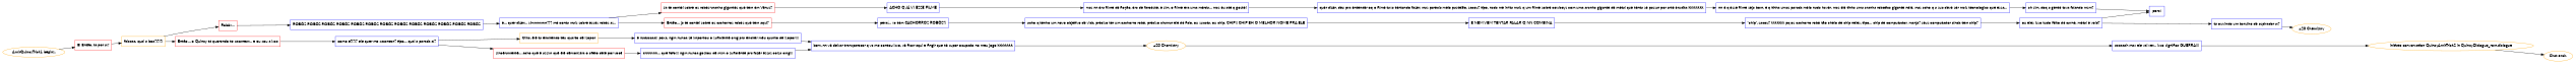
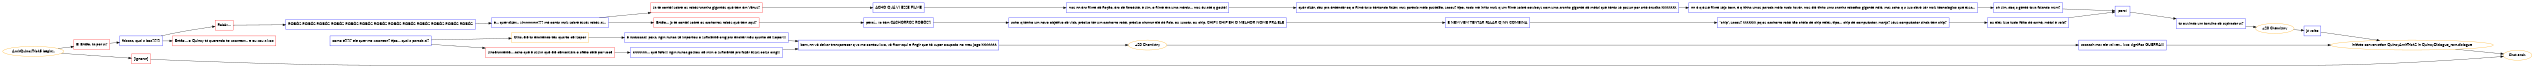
  digraph {
    fontname=Lato
    rankdir=LR
    node [color=blue fontname=Lato shape=box]
    edge [fontname=Lato]
-   "AmirQuincyTrick1 begins." [color=orange shape=""]
+   "AmirQuincyTrick1 begins." [color=orange label="AmirQuincyTrick5 begins." shape=""]
    n2 [color=red label="Ei Então, tá por aí?"]
-   n4 [color=orange label="falaaaa, qual a boa?!?!?!"]
+   n3 [color=red label="[Ignorar]"]
+   n4 [label="falaaaa, qual a boa?!?!?!"]
    "Chat ends." [color=orange shape=""]
    n6 [color=red label="Robôs…"]
    n7 [color=red label="Então… o Quincy tá querendo te sacanear… e eu sou a isca"]
    n8 [label="ROBÔS ROBÔS ROBÔS ROBÔS ROBÔS ROBÔS ROBÔS ROBÔS ROBÔS ROBÔS ROBÔS ROBÔS ROBÔS"]
    n9 [label="como é?!?!? ele quer me sacanear? tipo… qual a parada aí?"]
    n10 [label="é… quer dizer… simmmmm??? me conta mais sobre esses robôs aí…"]
    n11 [color=orange label="Olha, ele tá enchendo teu quarto de isopor"]
    n12 [color=red label="Sinceramente… acho que é assim que ele demonstra o afeto dele por você"]
    n13 [color=red label="Já te contei sobre os robôs-aranha gigantes que tem em Vênus?"]
    n14 [color=red label="Então… já te contei sobre os cachorros robôs que tem aqui?"]
    n15 [label="é nadaaaaa!! poxa, ngm nunca se importou o suficiente cmg pra encher meu quarto de isopor!!!"]
    n16 [label="ahhhhhh… que fofo!!! ngm nunca gostou de mim o suficiente pra fazer essas coisa cmg!!!"]
    n17 [label="ACHO Q JÁ VI ESSE FILME"]
    n18 [label="peraí… vc tem CACHORROS ROBÔS?!"]
    n19 [label="bem, nn vô deixar transparecer q vc me contou isso, vô ficar aqui e fingir que tô super ocupado no meu jogo kkkkkkkk"]
    n20 [label="mas nn era filme de ficção, era de faroeste. e sim, o filme era uma merda… mas eu até q gostei"]
    n21 [label="acho q tenho um novo objetivo de vida. preciso ter um cachorro robô. preciso chamar ele de fido. ou sucata. ou chip. CHIP!! CHIP EH O MELHOR NOME PRA ELE"]
    n22 [color=orange label="+20 Chemistry" shape=""]
    n23 [label="quer dizer, deu pra entender oq o filme tava tentando fazer, mas parecia meio pastelão, sacou? tipo, nada me irrita mais q um filme sobre cowboys com uma aranha gigante de metal que tenta se passar por arte erudita kkkkkkkk"]
    n24 [label="E NEM VEM TENTAR FALAR Q NN COMBINA"]
    n25 [label="aaaaaah mas ele vai ver… isso significa GUERRA!!!"]
    n26 [label="nn é q esse filme seja bom, é q tinha umas parada meio nada haver. mas ele tinha uma aranha robótica gigante nele. mas acho q a sua deve ser mais tecnológica que essa…"]
    n27 [label="\"chip\", sacou? kkkkkkk pq os cachorro robô tão cheio de chip neles, tipo… chip de computador, manja? seus computador ainda tem chip?"]
    n28 [color=orange label="Initiate conversation QuincyAmirTrick2 in QuincyDialogue_rom.dialogue" shape=""]
    n29 [label="ah sim, doq a gente tava falando msm?"]
    n30 [label="ou eles isso tudo feito de carne, metal e void?"]
    n31 [label="peraí"]
    n32 [label="tá ouvindo um barulho de aspirador aí?"]
    n33 [color=orange label="+20 Chemistry" shape=""]
+   n34 [label="já volto"]
    "AmirQuincyTrick1 begins." -> n2
+   "AmirQuincyTrick1 begins." -> n3
    n2 -> n4
+   n3 -> "Chat ends."
    n4 -> n6
    n4 -> n7
    n6 -> n8
-   n7 -> n9
    n8 -> n10
    n9 -> n11
    n9 -> n12
    n10 -> n13
    n10 -> n14
    n11 -> n15
    n12 -> n16
    n13 -> n17
    n14 -> n18
    n15 -> n19
    n16 -> n19
    n17 -> n20
    n18 -> n21
    n19 -> n22
    n20 -> n23
    n21 -> n24
    n22 -> n25
    n23 -> n26
    n24 -> n27
    n25 -> n28
    n26 -> n29
    n27 -> n30
    n28 -> "Chat ends."
    n29 -> n31
    n30 -> n31
-   n30 -> n32
+   n31 -> n32
    n32 -> n33
+   n33 -> n34
+   n34 -> n28
  }
